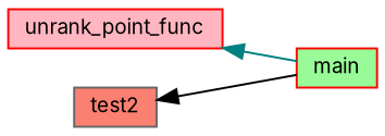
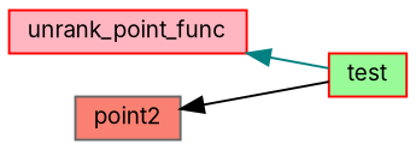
  digraph {
    fontname=Inter
    rankdir=LR
    node [color=red fontname=Inter fontsize=10 shape=record style=filled]
    edge [dir=back fontname=Inter fontsize=10 labelfontname=Helvetica labelfontsize=10 style=solid]
    n1 [fillcolor=lightpink fontcolor=black height=0.2 label=unrank_point_func width=0.4]
-   n2 [fillcolor=palegreen height=0.2 label=main width=0.4]
-   n3 [color=gray40 fillcolor=salmon height=0.2 label=test2 width=0.4]
+   n2 [fillcolor=palegreen height=0.2 label=test width=0.4]
+   n3 [color=gray40 fillcolor=salmon height=0.2 label=point2 width=0.4]
    n1 -> n2 [color=teal]
    n3 -> n2 [color=black]
  }
